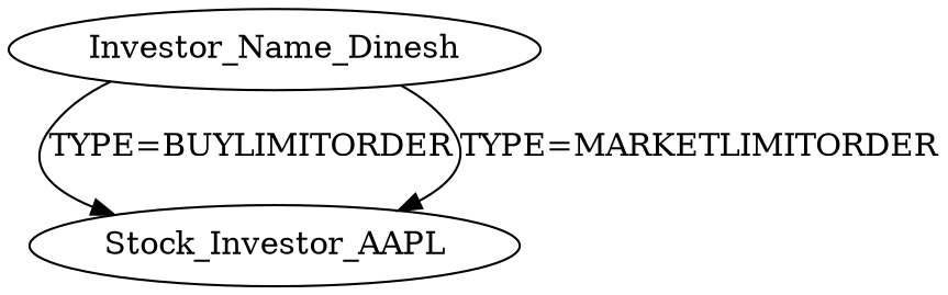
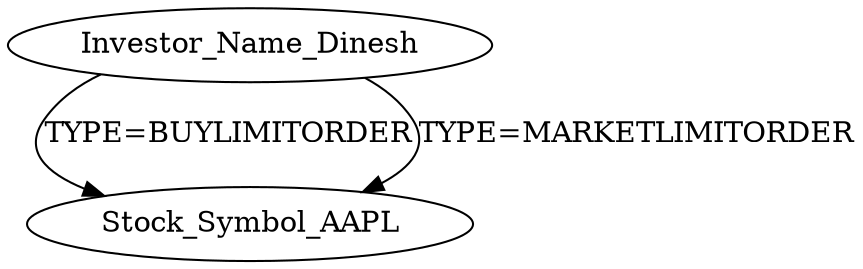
  digraph {
    fontname="DejaVu Serif"
    node [fontname="DejaVu Serif"]
    edge [fontname="DejaVu Serif"]
    Investor_Name_Dinesh
-   Stock_Symbol_AAPL [label=Stock_Investor_AAPL]
+   Stock_Symbol_AAPL
    Investor_Name_Dinesh -> Stock_Symbol_AAPL [label="TYPE=BUYLIMITORDER"]
    Investor_Name_Dinesh -> Stock_Symbol_AAPL [label="TYPE=MARKETLIMITORDER"]
  }
